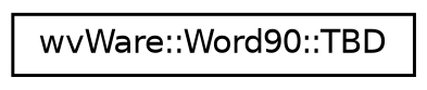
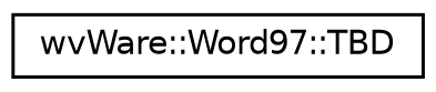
  digraph {
    rankdir=LR
-   n1 [color=black fillcolor=white fontname=Helvetica fontsize=10 height=0.2 label="wvWare::Word90::TBD" shape=record style=filled width=0.4]
+   n1 [color=black fillcolor=white fontname=Helvetica fontsize=10 height=0.2 label="wvWare::Word97::TBD" shape=record style=filled width=0.4]
  }
